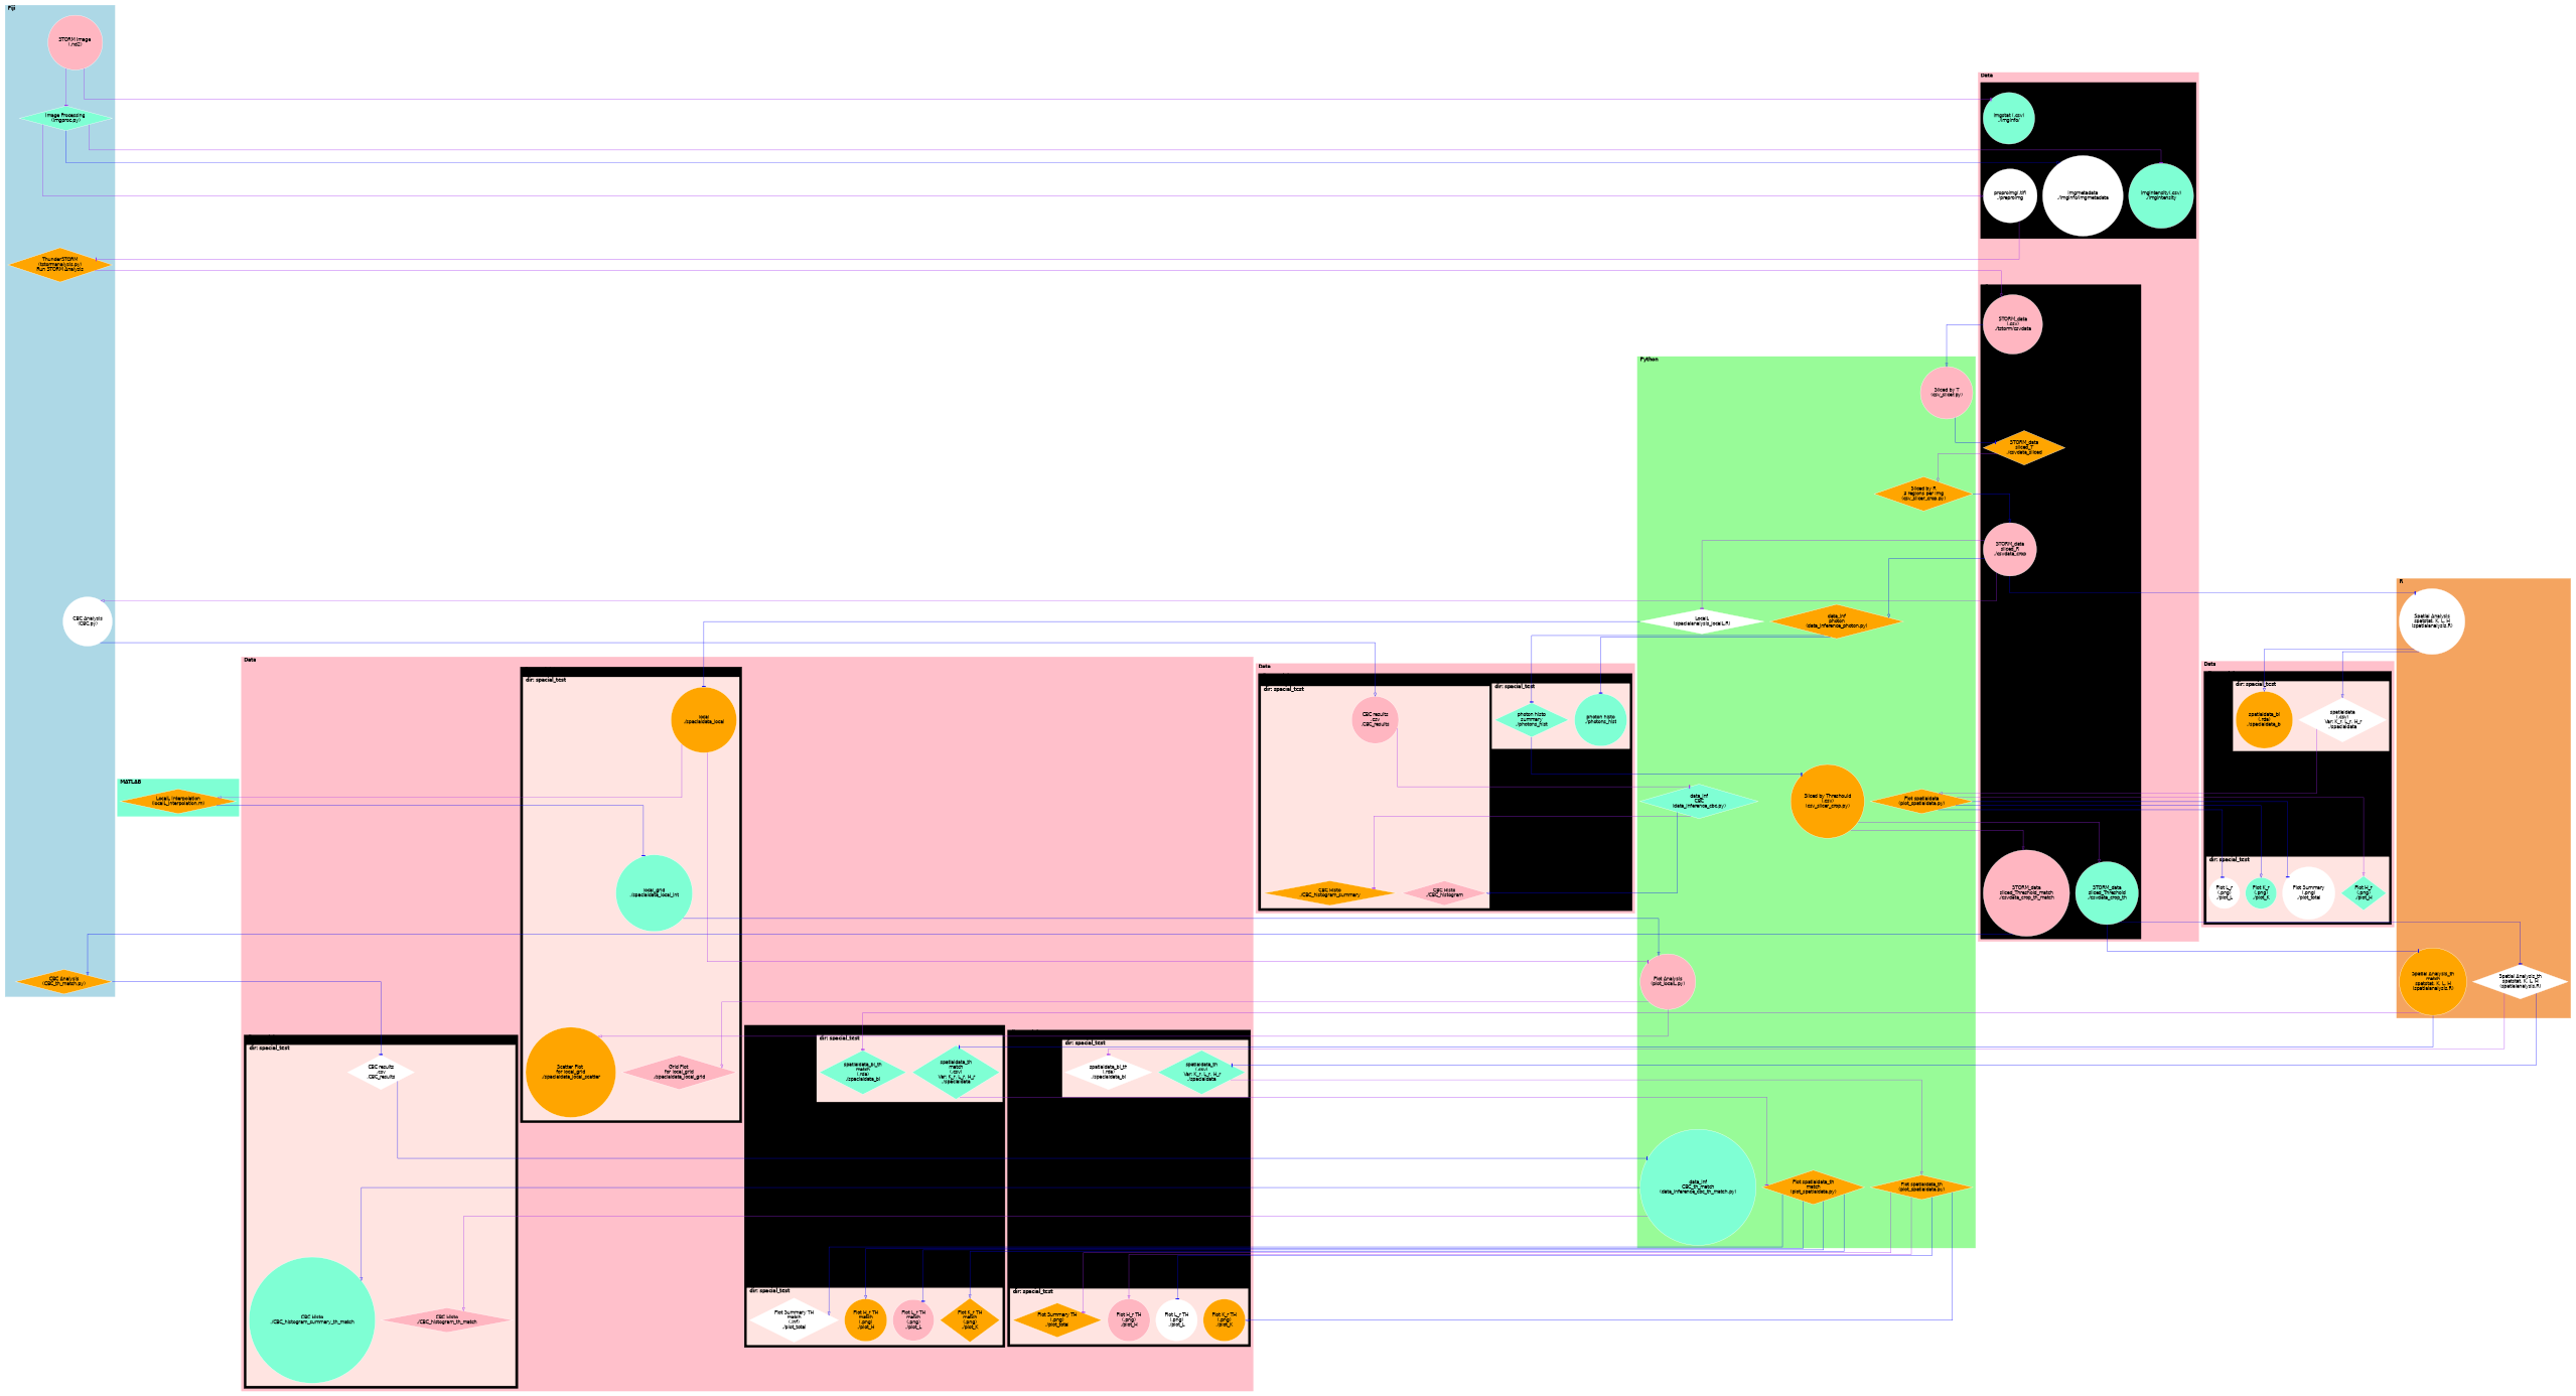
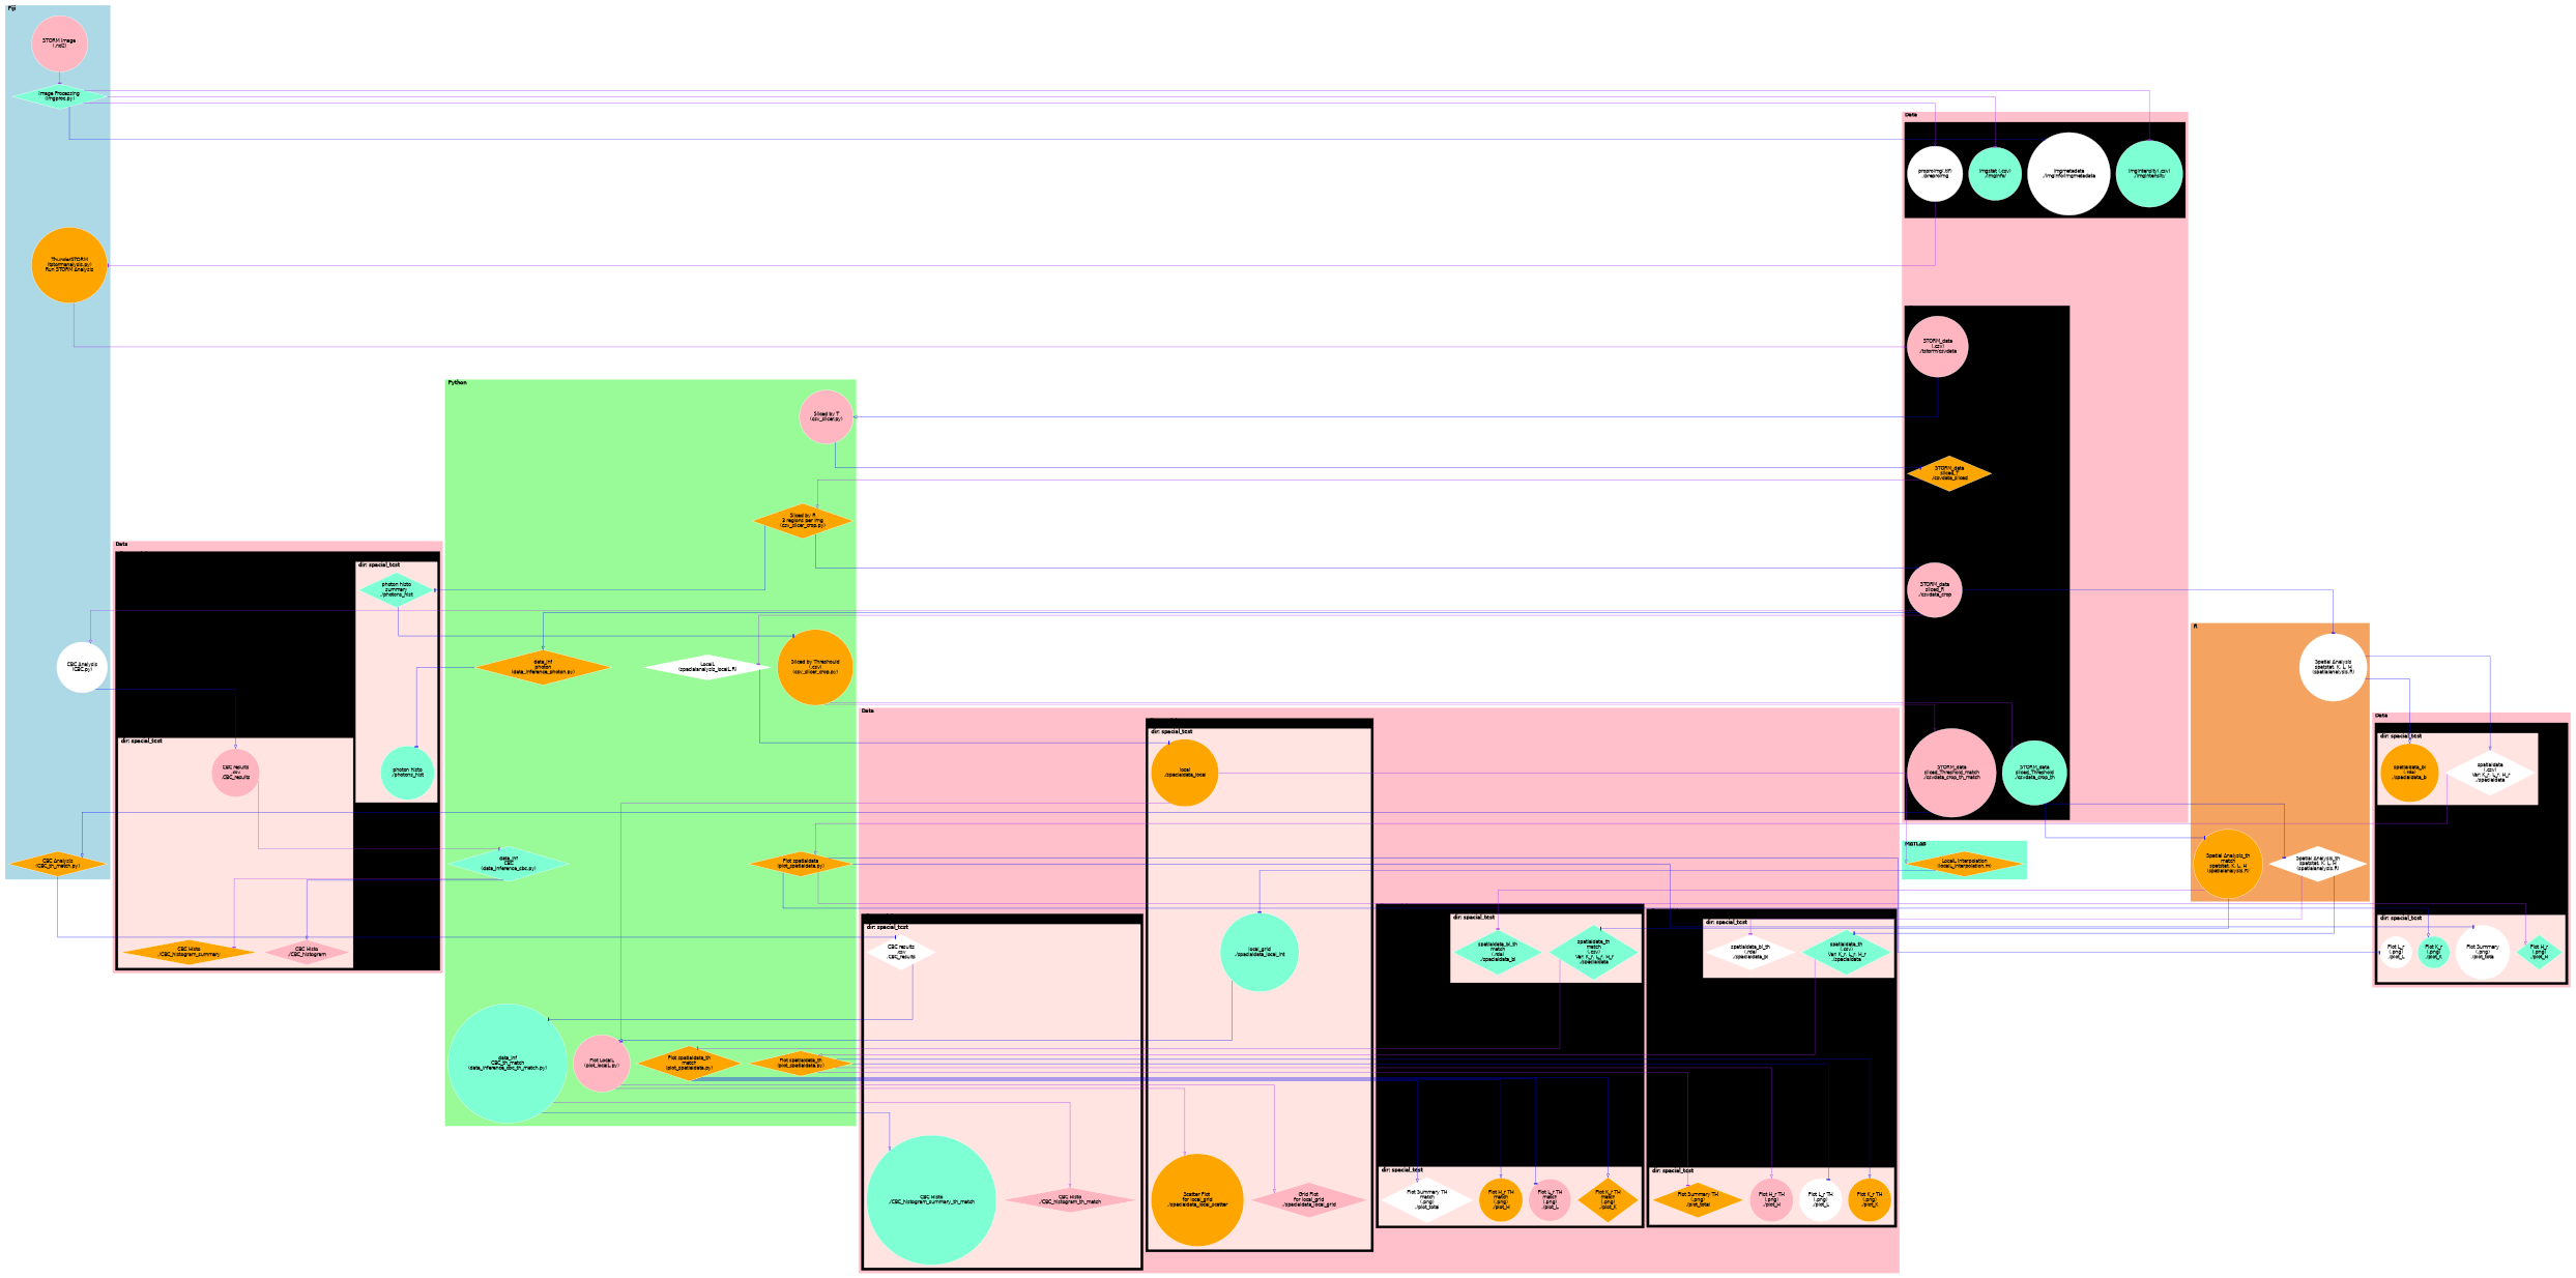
  digraph {
    fontname=helvetica
    splines=ortho
    node [color=white fillcolor=orange fontname=helvetica shape=circle style=filled]
    edge [arrowhead=onormal color=blue fontname=helvetica]
    n1 [fillcolor=lightpink label="STORM Image \n(.nd2)"]
    n2 [fillcolor=aquamarine label="Image Processing \n(imgproc.py)" shape=diamond]
-   n3 [label="ThunderSTORM\n(tstormanalysis.py)\nRun STORM Analysis" shape=diamond]
+   n3 [label="ThunderSTORM\n(tstormanalysis.py)\nRun STORM Analysis"]
    n4 [fillcolor=white label="CBC Analysis\n(CBC.py)"]
    n5 [label="CBC Analysis\n(CBC_th_match.py)" shape=diamond]
    n6 [fillcolor=lightpink label="Sliced by T\n(csv_slicer.py)"]
    n7 [label="Sliced by R\n3 regions per img\n(csv_slicer_crop.py)" shape=diamond]
    n8 [label="Plot spatialdata\n(plot_spatialdata.py)" shape=diamond]
    n9 [label="data_inf\nphoton\n(data_inference_photon.py)" shape=diamond]
    n10 [fillcolor=aquamarine label="data_inf\nCBC\n(data_inference_cbc.py)" shape=diamond]
    n11 [label="Sliced by Threshould\n(.csv)\n(csv_slicer_crop.py)"]
    n12 [label="Plot spatialdata_th\n(plot_spatialdata.py)" shape=diamond]
    n13 [label="Plot spatialdata_th\nmatch\n(plot_spatialdata.py)" shape=diamond]
    n14 [fillcolor=aquamarine label="data_inf\nCBC_th_match\n(data_inference_cbc_th_match.py)"]
    n15 [fillcolor=white label="LocalL\n(spacialanalysis_localL.R)" shape=diamond]
-   n16 [fillcolor=lightpink label="Plot Analysis\n(plot_localL.py)"]
+   n16 [fillcolor=lightpink label="Plot LocalL\n(plot_localL.py)"]
    n17 [fillcolor=white label="Spatial Analysis\nspatstat, K, L, H\n(spatialanalysis.R)"]
    n18 [fillcolor=white label="Spatial Analysis_th\nspatstat, K, L, H\n(spatialanalysis.R)" shape=diamond]
    n19 [label="Spatial Analysis_th\nmatch\nspatstat, K, L, H\n(spatialanalysis.R)"]
    n20 [label="LocalL Interpolation\n(localL_interpolation.m)" shape=diamond]
    n21 [fillcolor=white label="proproimg(.tif)\n./preproimg"]
    n22 [fillcolor=aquamarine label="imgintensity(.csv)\n./imgintensity"]
    n23 [fillcolor=white label="imgmetadata\n./imginfo/imgmetadata"]
    n24 [fillcolor=aquamarine label="imgstat (.csv)\n./imginfo/"]
    n25 [fillcolor=lightpink label="STORM_data\n(.csv)\n./tstorm/csvdata"]
    n26 [label="STORM_data\nsliced_T\n./csvdata_sliced" shape=diamond]
    n27 [fillcolor=lightpink label="STORM_data\nsliced_R\n./csvdata_crop"]
    n28 [fillcolor=aquamarine label="STORM_data\nsliced_Threshold\n./csvdata_crop_th"]
    n29 [fillcolor=lightpink label="STORM_data\nsliced_Threshold_match\n./csvdata_crop_th_match"]
    n30 [fillcolor=aquamarine label="Plot K_r\n(.png)\n./plot_K"]
    n31 [fillcolor=white label="Plot L_r\n(.png)\n./plot_L"]
    n32 [fillcolor=aquamarine label="Plot H_r\n(.png)\n./plot_H" shape=diamond]
    n33 [fillcolor=white label="Plot Summary\n(.png)\n./plot_total"]
    n34 [fillcolor=white label="spatialdata\n(.csv)\n Var: K_r, L_r, H_r\n./spacialdata" shape=diamond]
    n35 [label="spatialdata_bi\n(.rda)\n./spacialdata_bi"]
    n36 [fillcolor=lightpink label="CBC results\n.csv\n.CBC_results"]
    n37 [fillcolor=lightpink label="CBC Histo\n./CBC_histogram" shape=diamond]
    n38 [label="CBC Histo\n./CBC_histogram_summary" shape=diamond]
    n39 [fillcolor=aquamarine label="photon histo\n./photons_hist"]
    n40 [fillcolor=aquamarine label="photon histo\nsummary\n./photons_hist" shape=diamond]
    n41 [label="Plot K_r TH\n(.png)\n./plot_K"]
    n42 [fillcolor=white label="Plot L_r TH\n(.png)\n./plot_L"]
    n43 [fillcolor=lightpink label="Plot H_r TH\n(.png)\n./plot_H"]
    n44 [label="Plot Summary TH\n(.png)\n./plot_total" shape=diamond]
    n45 [fillcolor=aquamarine label="spatialdata_th\n(.csv)\n Var: K_r, L_r, H_r\n./spacialdata" shape=diamond]
    n46 [fillcolor=white label="spatialdata_bi_th\n(.rda)\n./spacialdata_bi" shape=diamond]
    n47 [label="Plot K_r TH\nmatch\n(.png)\n./plot_K" shape=diamond]
    n48 [fillcolor=lightpink label="Plot L_r TH\nmatch\n(.png)\n./plot_L"]
    n49 [label="Plot H_r TH\nmatch\n(.png)\n./plot_H"]
-   n50 [fillcolor=white label="Plot Summary TH\nmatch\n(.inf)\n./plot_total" shape=diamond]
+   n50 [fillcolor=white label="Plot Summary TH\nmatch\n(.png)\n./plot_total" shape=diamond]
    n51 [fillcolor=aquamarine label="spatialdata_th\nmatch\n(.csv)\n Var: K_r, L_r, H_r\n./spacialdata" shape=diamond]
    n52 [fillcolor=aquamarine label="spatialdata_bi_th\nmatch\n(.rda)\n./spacialdata_bi" shape=diamond]
    n53 [fillcolor=white label="CBC results\n.csv\n.CBC_results" shape=diamond]
    n54 [fillcolor=lightpink label="CBC Histo\n./CBC_histogram_th_match" shape=diamond]
    n55 [fillcolor=aquamarine label="CBC Histo\n./CBC_histogram_summary_th_match"]
    n56 [label="local\n./spacialdata_local"]
    n57 [fillcolor=aquamarine label="local_grid\n./spacialdata_local_int"]
    n58 [fillcolor=lightpink label="Grid Plot \nfor local_grid\n./spacialdata_local_grid" shape=diamond]
    n59 [label="Scatter Plot \nfor local_grid\n./spacialdata_local_scatter"]
    subgraph cluster_1 {
      color=lightblue
      label=<<B>Fiji</B>>
      labeljust=l
      style=filled
      n1
      n2
      n3
      n4
      n5
    }
    subgraph cluster_2 {
      color=PaleGreen
      label=<<B>Python</B>>
      labeljust=l
      style=filled
      n6
      n7
      n8
      n9
      n10
      n11
      n12
      n13
      n14
      n15
      n16
    }
    subgraph cluster_3 {
      color=sandybrown
      label=<<B>R</B>>
      labeljust=l
      style=filled
      n17
      n18
      n19
    }
    subgraph cluster_4 {
      color=aquamarine
      label=<<B>MATLAB</B>>
      labeljust=l
      style=filled
      n20
    }
    subgraph cluster_5 {
      color=pink
      label=<<B>Data</B>>
      labeljust=l
      newrank=true
      style=filled
      subgraph cluster_6 {
        color=black
        label=<<B>dir: preprocessing</B>>
        labeljust=l
        newrank=true
        style=filled
        n21
        n22
        n23
        n24
      }
      subgraph cluster_7 {
        color=black
        label=<<B>dir: tstorm</B>>
        labeljust=l
        newrank=true
        style=filled
        n25
        n26
        n27
        n28
        n29
      }
    }
    subgraph cluster_8 {
      color=pink
      label=<<B>Data</B>>
      labeljust=l
      newrank=true
      style=filled
      subgraph cluster_9 {
        color=black
        label=<<B>dir: spacial_test</B>>
        labeljust=l
        newrank=true
        ordering=out
        style=filled
        subgraph cluster_10 {
          color=mistyrose
          label=<<B>dir: spacial_test</B>>
          labeljust=l
          newrank=true
          ordering=out
          style=filled
          n30
          n31
          n32
          n33
        }
        subgraph cluster_11 {
          color=mistyrose
          label=<<B>dir: spacial_test</B>>
          labeljust=l
          newrank=true
          ordering=out
          style=filled
          n34
          n35
        }
      }
    }
    subgraph cluster_12 {
      color=pink
      label=<<B>Data</B>>
      labeljust=l
      newrank=true
      style=filled
      subgraph cluster_13 {
        color=black
        label=<<B>dir: spacial_test</B>>
        labeljust=l
        newrank=true
        ordering=out
        style=filled
        subgraph cluster_14 {
          color=mistyrose
          label=<<B>dir: spacial_test</B>>
          labeljust=l
          newrank=true
          ordering=out
          style=filled
          n36
          n37
          n38
        }
        subgraph cluster_15 {
          color=mistyrose
          label=<<B>dir: spacial_test</B>>
          labeljust=l
          newrank=true
          ordering=out
          style=filled
          n39
          n40
        }
      }
    }
    subgraph cluster_16 {
      color=pink
      label=<<B>Data</B>>
      labeljust=l
      newrank=true
      style=filled
      subgraph cluster_17 {
        color=black
        label=<<B>dir: spacial_test</B>>
        labeljust=l
        newrank=true
        ordering=out
        style=filled
        subgraph cluster_18 {
          color=mistyrose
          label=<<B>dir: spacial_test</B>>
          labeljust=l
          newrank=true
          ordering=out
          style=filled
          n41
          n42
          n43
          n44
        }
        subgraph cluster_19 {
          color=mistyrose
          label=<<B>dir: spacial_test</B>>
          labeljust=l
          newrank=true
          ordering=out
          style=filled
          n45
          n46
        }
      }
      subgraph cluster_20 {
        color=black
        label=<<B>dir: spacial_test</B>>
        labeljust=l
        newrank=true
        ordering=out
        style=filled
        subgraph cluster_21 {
          color=mistyrose
          label=<<B>dir: spacial_test</B>>
          labeljust=l
          newrank=true
          ordering=out
          style=filled
          n47
          n48
          n49
          n50
        }
        subgraph cluster_22 {
          color=mistyrose
          label=<<B>dir: spacial_test</B>>
          labeljust=l
          newrank=true
          ordering=out
          style=filled
          n51
          n52
        }
      }
      subgraph cluster_23 {
        color=black
        label=<<B>dir: spacial_test</B>>
        labeljust=l
        newrank=true
        ordering=out
        style=filled
        subgraph cluster_24 {
          color=mistyrose
          label=<<B>dir: spacial_test</B>>
          labeljust=l
          newrank=true
          ordering=out
          style=filled
          n53
          n54
          n55
        }
      }
      subgraph cluster_25 {
        color=black
        label=<<B>dir: spacial_test</B>>
        labeljust=l
        newrank=true
        ordering=out
        style=filled
        subgraph cluster_26 {
          color=mistyrose
          label=<<B>dir: spacial_test</B>>
          labeljust=l
          newrank=true
          ordering=out
          style=filled
          n56
          n57
          n58
          n59
        }
      }
    }
    n1 -> n2 [arrowhead=tee color=purple]
    n2 -> n21 [color=purple]
    n2 -> n22 [arrowhead=tee color=purple]
    n2 -> n23
-   n1 -> n24 [arrowhead=tee color=purple]
+   n2 -> n24 [arrowhead=tee color=purple]
    n3 -> n25 [color=purple]
    n4 -> n36
    n5 -> n53 [arrowhead=tee]
    n6 -> n26 [arrowhead=tee]
    n7 -> n27
    n8 -> n30
    n8 -> n31 [arrowhead=tee]
    n8 -> n32 [color=purple]
    n8 -> n33 [arrowhead=tee]
    n9 -> n39 [arrowhead=tee]
-   n9 -> n40 [arrowhead=tee]
+   n7 -> n40 [arrowhead=tee]
    n10 -> n37
    n10 -> n38 [arrowhead=tee color=purple]
    n11 -> n28 [color=purple]
    n11 -> n29 [color=purple]
    n12 -> n41
    n12 -> n42 [arrowhead=tee]
    n12 -> n43 [color=purple]
    n12 -> n44 [arrowhead=tee color=purple]
    n13 -> n47
    n13 -> n48 [arrowhead=tee]
    n13 -> n49
    n13 -> n50
    n14 -> n54 [color=purple]
    n14 -> n55
    n15 -> n56 [arrowhead=tee]
    n16 -> n58 [color=purple]
    n16 -> n59 [color=purple]
    n17 -> n34
    n17 -> n35
    n18 -> n45 [arrowhead=tee]
    n18 -> n46 [arrowhead=tee color=purple]
    n19 -> n51 [arrowhead=tee]
    n19 -> n52 [arrowhead=tee color=purple]
    n20 -> n57 [arrowhead=tee]
    n21 -> n3 [arrowhead=tee color=purple]
    n25 -> n6
    n26 -> n7 [color=purple]
    n27 -> n4 [color=purple]
    n27 -> n9
    n27 -> n15 [arrowhead=tee color=purple]
    n27 -> n17 [arrowhead=tee]
    n28 -> n18 [arrowhead=tee]
    n28 -> n19 [arrowhead=tee]
    n29 -> n5
    n34 -> n8 [color=purple]
    n36 -> n10 [arrowhead=tee color=purple]
    n40 -> n11 [arrowhead=tee]
    n45 -> n12 [color=purple]
    n51 -> n13 [arrowhead=tee color=purple]
    n53 -> n14 [arrowhead=tee]
    n56 -> n16 [arrowhead=tee color=purple]
    n56 -> n20 [color=purple]
    n57 -> n16
  }
